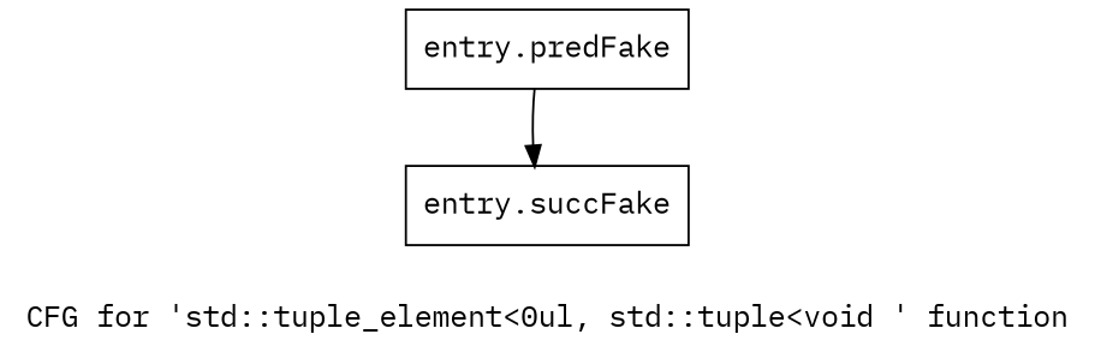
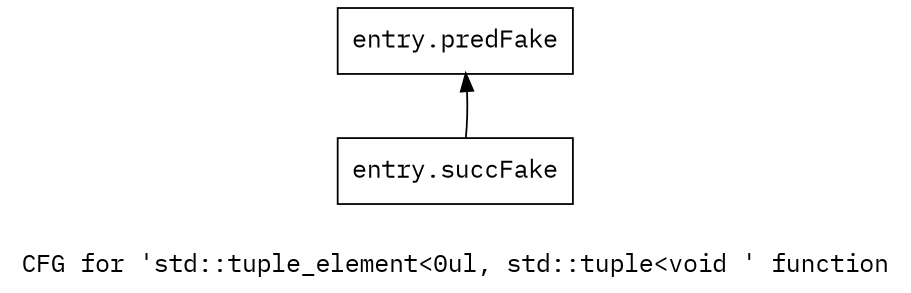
  digraph {
    label="CFG for 'std::tuple_element\<0ul, std::tuple\<void ' function"
    fontname="IBM Plex Mono"
    node [shape=record fontname="IBM Plex Mono"]
    n1 [label="{entry.predFake}"]
    n2 [filename="/tools/Xilinx/Vitis_HLS/2023.1/tps/lnx64/gcc-8.3.0/lib/gcc/x86_64-pc-linux-gnu/8.3.0/../../../../include/c++/8.3.0/tuple" label="{entry.succFake}" linenumber=1329]
-   n1 -> n2 [execusionnum=1 filename="/tools/Xilinx/Vitis_HLS/2023.1/tps/lnx64/gcc-8.3.0/lib/gcc/x86_64-pc-linux-gnu/8.3.0/../../../../include/c++/8.3.0/tuple" fontname="IBM Plex Mono"]
+   n2 -> n1 [execusionnum=1 filename="/tools/Xilinx/Vitis_HLS/2023.1/tps/lnx64/gcc-8.3.0/lib/gcc/x86_64-pc-linux-gnu/8.3.0/../../../../include/c++/8.3.0/tuple" fontname="IBM Plex Mono"]
  }
